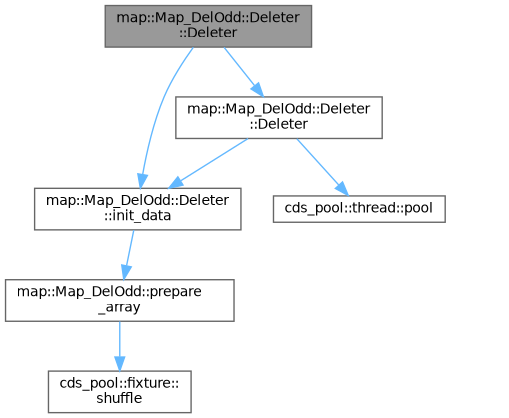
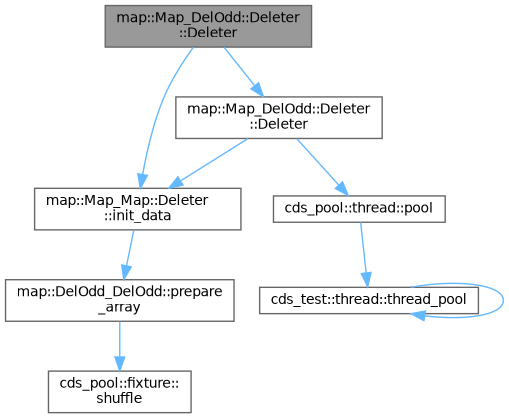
  digraph {
    rankdir=TB
    node [color=grey40 fillcolor=white fontname=Helvetica fontsize=10 shape=box style=filled]
    edge [color=steelblue1 fontname=Helvetica fontsize=10 labelfontname=Helvetica labelfontsize=10 style=solid]
    n1 [color=gray40 fillcolor=grey60 fontcolor=black height=0.2 label="map::Map_DelOdd::Deleter\l::Deleter" width=0.4]
    n2 [height=0.2 label="map::Map_DelOdd::Deleter\l::Deleter" width=0.4]
-   n3 [height=0.2 label="map::Map_DelOdd::Deleter\l::init_data" width=0.4]
+   n3 [height=0.2 label="map::Map_Map::Deleter\l::init_data" width=0.4]
    n4 [height=0.2 label="cds_pool::thread::pool" width=0.4]
-   n5 [height=0.2 label="map::Map_DelOdd::prepare\l_array" width=0.4]
+   n5 [height=0.2 label="map::DelOdd_DelOdd::prepare\l_array" width=0.4]
+   n6 [height=0.2 label="cds_test::thread::thread_pool" width=0.4]
    n7 [height=0.2 label="cds_pool::fixture::\lshuffle" width=0.4]
    n1 -> n2
    n1 -> n3
    n2 -> n3
    n2 -> n4
    n3 -> n5
+   n4 -> n6
    n5 -> n7
+   n6 -> n6
  }
